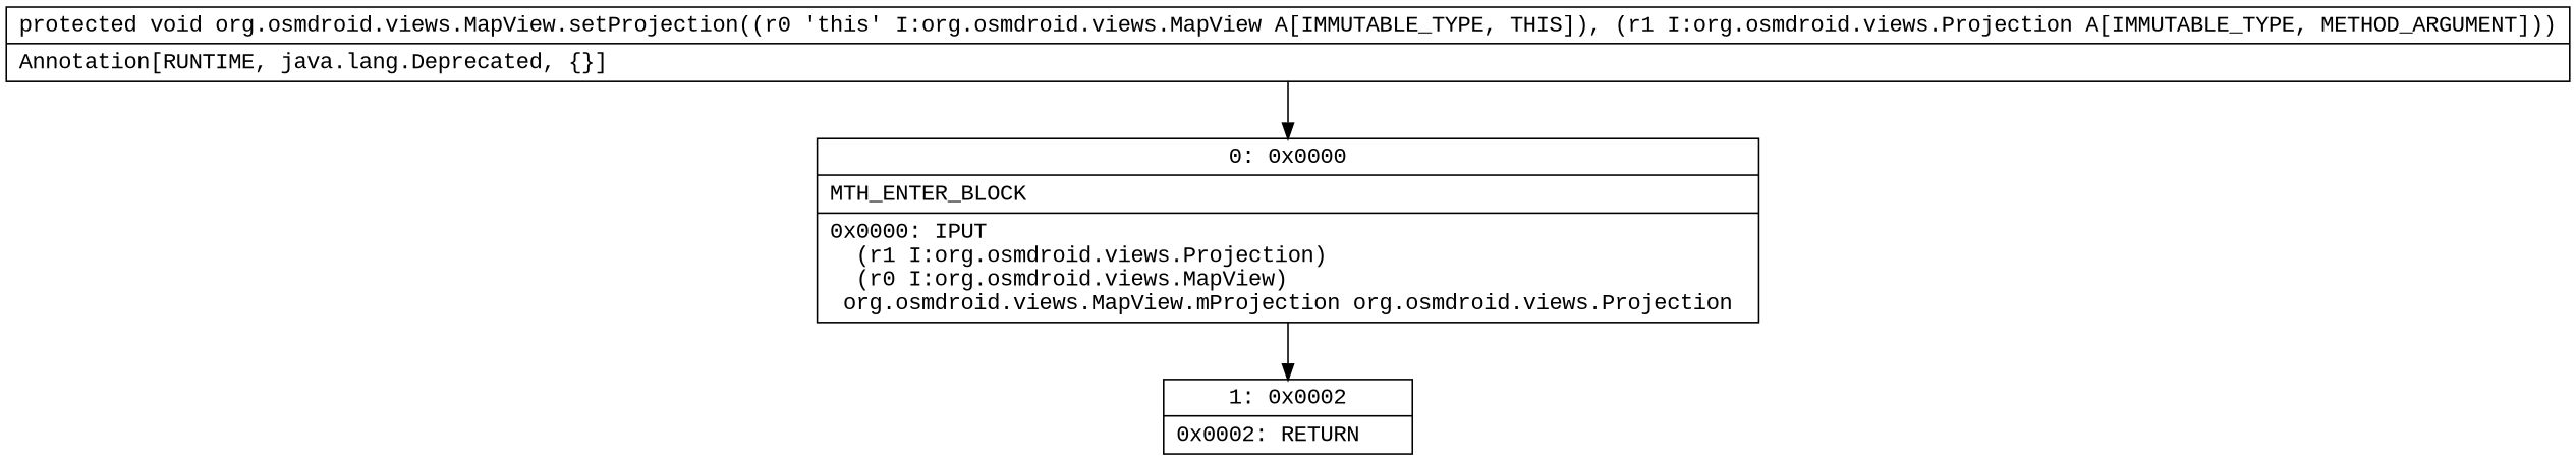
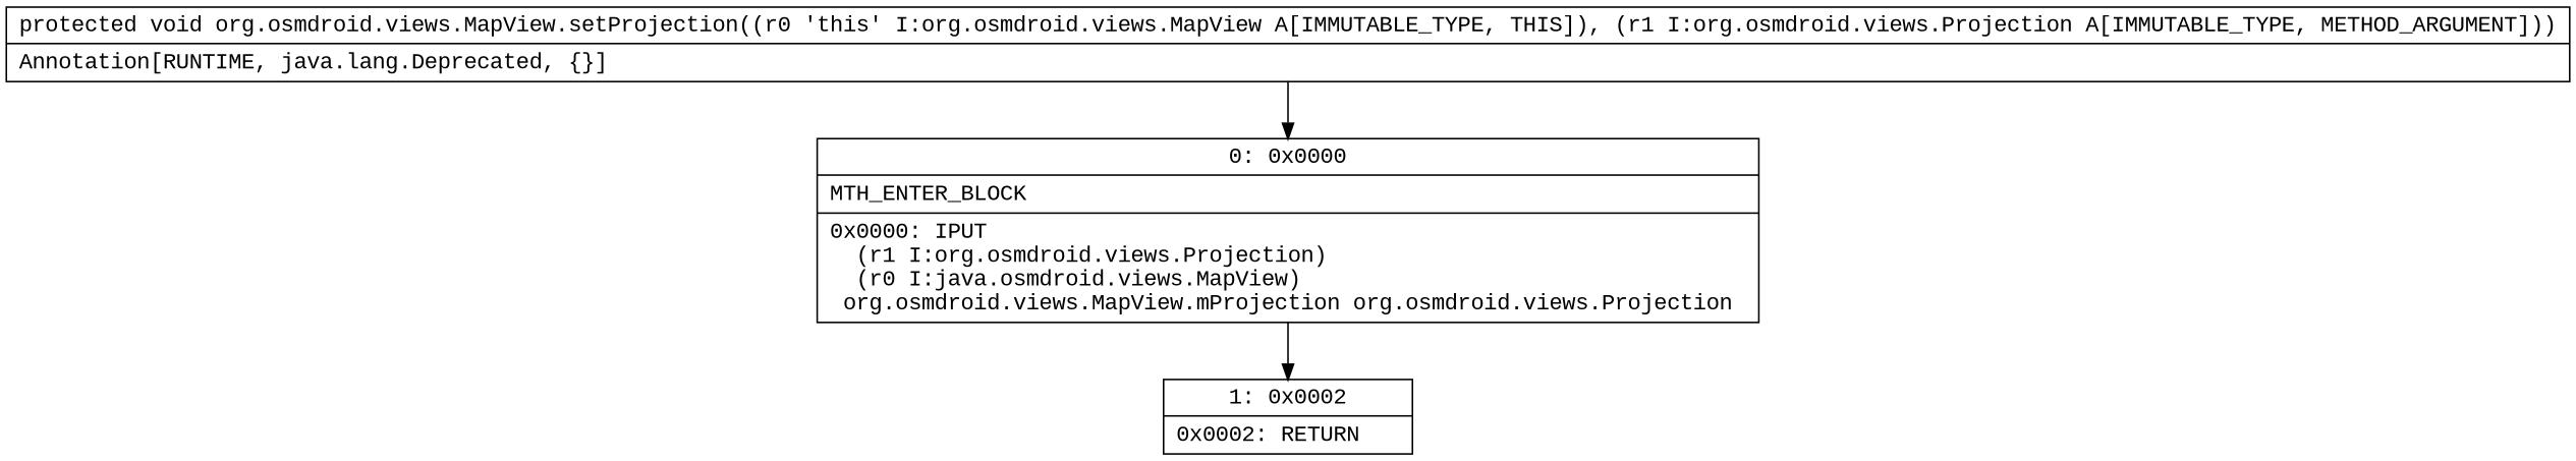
  digraph {
    fontname="Liberation Mono"
    node [shape=record fontname="Liberation Mono"]
    edge [fontname="Liberation Mono"]
-   n1 [label="{0\:\ 0x0000|MTH_ENTER_BLOCK\l|0x0000: IPUT  \l  (r1 I:org.osmdroid.views.Projection)\l  (r0 I:org.osmdroid.views.MapView)\l org.osmdroid.views.MapView.mProjection org.osmdroid.views.Projection \l}"]
+   n1 [label="{0\:\ 0x0000|MTH_ENTER_BLOCK\l|0x0000: IPUT  \l  (r1 I:org.osmdroid.views.Projection)\l  (r0 I:java.osmdroid.views.MapView)\l org.osmdroid.views.MapView.mProjection org.osmdroid.views.Projection \l}"]
    n2 [label="{1\:\ 0x0002|0x0002: RETURN   \l}"]
    n3 [label="{protected void org.osmdroid.views.MapView.setProjection((r0 'this' I:org.osmdroid.views.MapView A[IMMUTABLE_TYPE, THIS]), (r1 I:org.osmdroid.views.Projection A[IMMUTABLE_TYPE, METHOD_ARGUMENT]))  | Annotation[RUNTIME, java.lang.Deprecated, \{\}]\l}"]
    n1 -> n2
    n3 -> n1
  }
